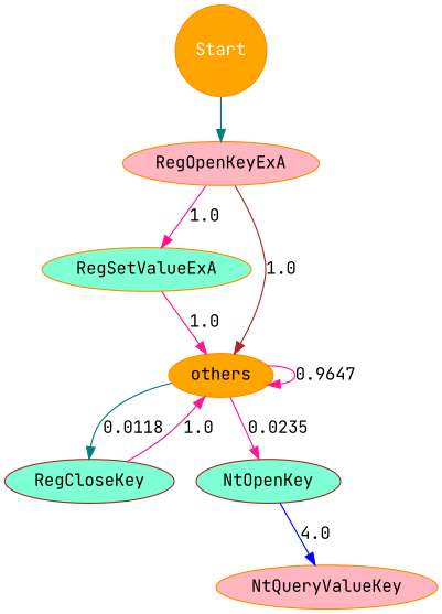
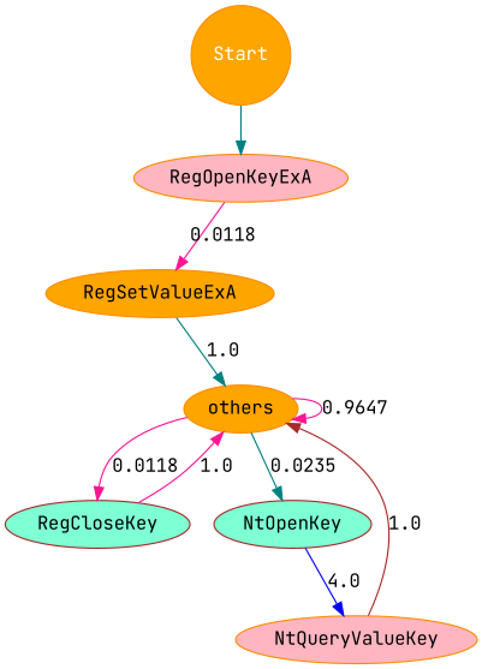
  digraph {
    fontname="JetBrains Mono"
    node [color=darkorange fillcolor=aquamarine fontname="JetBrains Mono" style=filled]
    edge [color=deeppink fontname="JetBrains Mono"]
    n1 [fillcolor=lightpink label=RegOpenKeyExA]
-   n2 [label=RegSetValueExA]
+   n2 [fillcolor=orange label=RegSetValueExA]
    n3 [fillcolor=orange label=others]
    n4 [color=brown label=RegCloseKey]
    n5 [color=brown label=NtOpenKey]
    Start [fillcolor=orange fontcolor=white shape=circle]
    n7 [fillcolor=lightpink label=NtQueryValueKey]
-   n1 -> n2 [label=1.0]
-   n2 -> n3 [label=1.0]
+   n1 -> n2 [label=0.0118]
+   n2 -> n3 [color=teal label=1.0]
    n3 -> n3 [label=0.9647]
-   n3 -> n4 [color=teal label=0.0118]
-   n3 -> n5 [label=0.0235]
+   n3 -> n4 [label=0.0118]
+   n3 -> n5 [color=teal label=0.0235]
    n4 -> n3 [label=1.0]
    n5 -> n7 [color=blue label=4.0]
    Start -> n1 [color=teal]
-   n1 -> n3 [color=brown label=1.0]
+   n7 -> n3 [color=brown label=1.0]
  }
